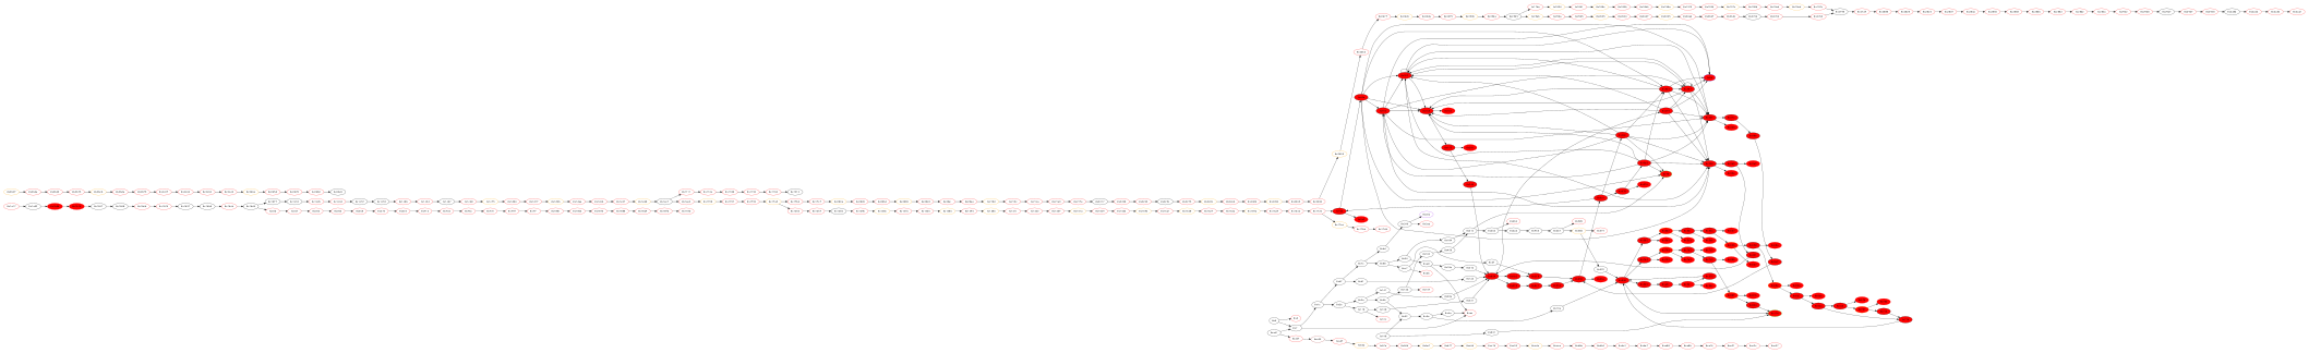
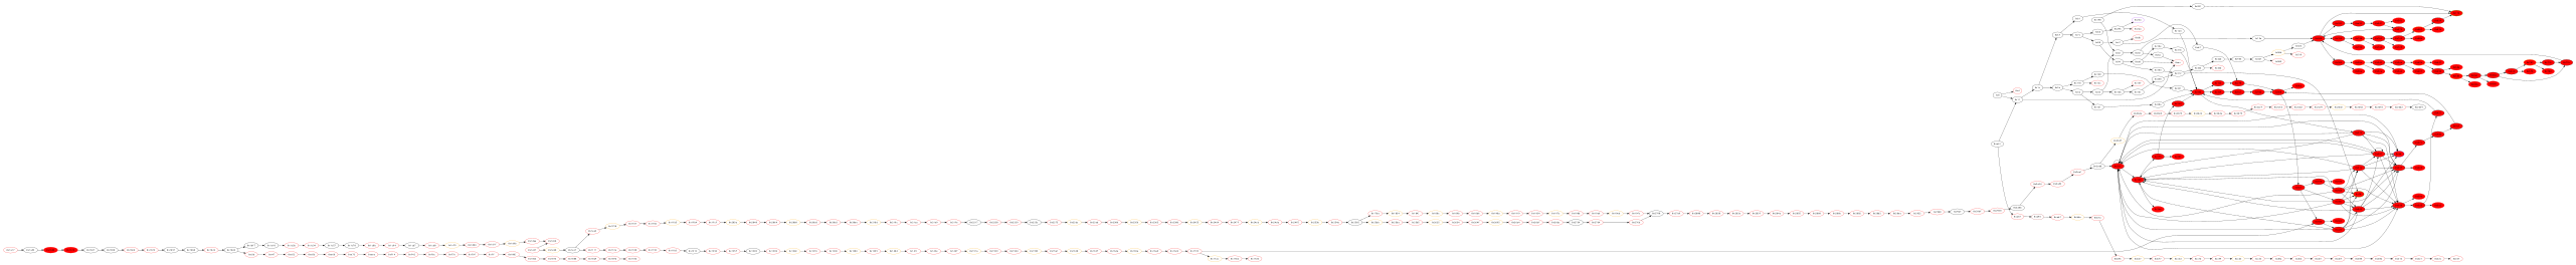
  digraph {
    fontname="Roboto Mono"
    rankdir=LR
    node [color=red fillcolor=white fontname="Roboto Mono" style=filled]
    edge [fontname="Roboto Mono"]
    "0x1fa5" [color=orange]
    "0x1f52"
    "0x1fb4"
    "0x2cb2"
    "0x2ce9"
    "0x2d4e" [color=orange]
    "0x104" [color=""]
    "0x312" [color=""]
    "0xf0" [color=green fillcolor=red]
    "0x464" [color=""]
    "0x68a" [fillcolor=red]
    "0x1a52" [color=""]
    "0x1b0b" [fillcolor=red]
    "0x1b14" [fillcolor=red]
    "0x1b2" [fillcolor=red color=""]
    "0x2f8" [fillcolor=red color=""]
    "0x858" [fillcolor=red color=""]
    "0x29af" [color=""]
    "0x29df"
    "0x29e8"
    "0x81b" [fillcolor=red]
    "0x1daa"
    "0x1dcb"
    "0x1e27"
    "0x764" [fillcolor=red color=""]
    "0x799" [fillcolor=red]
    "0x79d" [color=orange fillcolor=red]
    "0x7b2" [fillcolor=red color=""]
    "0x7a9" [fillcolor=red]
    "0x10a9"
    "0x10fb"
    "0x110d"
    "0x1ec7" [color=""]
    "0x1ee2"
    "0x1111"
    "0x1f28" [color=orange]
    "0x112e"
    "0x1b97" [color=""]
    "0x1b74"
    "0x1bb0" [color=""]
    "0x1c2b"
    "0x1c34"
    "0x1c57" [color=""]
    n44 [label="4x2db2"]
    "0x2d78"
    "0x2de9" [color=""]
    "0x2d5d"
    "0x2790" [color=""]
    "0x19fc"
    "0x1a17"
    "0x50d" [color=orange]
    "0x519"
    "0x522" [color=""]
    "0x840" [fillcolor=red color=""]
    "0x1bcb"
    "0x189b"
    "0x18b6"
    "0x190a" [color=orange]
    "0x31b" [color=""]
    "0x854" [fillcolor=red color=""]
    "0x329" [fillcolor=red color=""]
    "0x279" [fillcolor=red color=""]
    "0x17ac" [color=orange]
    "0x1722"
    "0x9db" [fillcolor=red color=""]
    "0x17bb"
    "0x9e2" [fillcolor=red]
    "0xa2e" [fillcolor=red color=""]
    "0x9ad" [fillcolor=red color=""]
    "0x91e" [fillcolor=red color=""]
    "0x32f" [fillcolor=red color=""]
    "0x1b8" [fillcolor=red color=""]
    "0x33f" [fillcolor=red color=""]
    "0x398" [fillcolor=red color=""]
    "0x8d4" [fillcolor=red color=""]
    "0x387" [fillcolor=red color=""]
    "0xbb" [color=blue fillcolor=red]
    "0x1f5" [fillcolor=red color=""]
    "0x1be" [fillcolor=red]
    "0x37c" [fillcolor=red color=""]
    "0x345" [fillcolor=red]
    "0x3d5" [fillcolor=red color=""]
    "0x39e" [fillcolor=red]
    "0x637" [fillcolor=red]
    "0x218d" [color=orange]
    "0x20ee"
    "0x219c"
    "0x1c70" [color=""]
    "0x90b" [fillcolor=red color=""]
    "0x9cf" [fillcolor=red color=""]
    "0x201" [fillcolor=red]
    "0x190" [color=""]
    "0x831" [color=""]
    "0x52" [color=""]
    "0x174" [color=green fillcolor=red]
    "0x1cf5" [color=orange]
    "0x1d04"
    "0x1d1f"
    "0x131b"
    "0x1336"
    "0x1386" [color=orange]
    "0x28ea"
    "0x2922"
    "0x2948"
    "0x1404" [color=orange]
    "0x1413"
    "0x142e"
    "0x1192"
    "0x11b3"
    "0x1212" [color=""]
    "0x1256"
    "0x125f"
    "0x1282" [color=""]
    "0x1003"
    "0x1024"
    "0x1076"
    "0x253b" [color=orange]
    "0x24f5"
    "0x254a"
    "0x976" [fillcolor=red]
    "0x5e6" [fillcolor=red]
    "0x22dc" [color=orange]
    "0x2275"
    "0x22eb"
    "0x1b37" [color=""]
    "0x25ba"
    "0x25d5"
    "0x2625" [color=orange]
    "0x225c" [color=""]
    "0x2239"
    "0x8a1" [fillcolor=red color=""]
    "0x970" [fillcolor=red color=""]
    "0x30c" [fillcolor=red color=""]
    "0x5ea" [fillcolor=red color=""]
    "0x63b" [color=orange fillcolor=red]
    "0x650" [fillcolor=red color=""]
    "0x647" [fillcolor=red]
    "0x1bd4" [color=""]
    "0x1bf7" [color=""]
    "0xe3b"
    "0x1c10" [color=""]
    "0xe47"
    "0x68e" [color=orange fillcolor=red]
    "0x38a" [color=""]
    "0x88" [color=""]
    "0x94" [color=""]
    "0xc7" [color=""]
    "0xa0" [color=""]
    "0xdf" [color=""]
    "0xdb"
    "0xbe7" [color=orange]
    "0xbf7"
    "0xc6d" [color=orange]
    "0x0" [color=""]
    "0xd"
    "0x11" [color=""]
    "0xac"
    "0x1c" [color=""]
    "0x421" [fillcolor=red color=""]
    "0x7c9" [fillcolor=red color=""]
    "0x7c5" [fillcolor=red]
    "0x80f" [color=orange fillcolor=red]
    "0x80b" [fillcolor=red]
    "0x824" [fillcolor=red color=""]
    "0x4ad" [color=""]
    "0x955" [color=""]
    "0x4b7" [color=""]
    "0x1529"
    "0x1544"
    "0x1592" [color=orange]
    "0x2455" [color=orange]
    "0x2464"
    "0x247f"
    "0x10e" [color=""]
    "0x2820"
    "0x282e"
    "0x283f"
    "0xf6c"
    "0xf7e"
    "0xf9f"
    "0x8c1" [fillcolor=red color=""]
    "0x964" [fillcolor=red color=""]
    "0x20b9" [color=orange]
    "0x2064"
    "0x20c8"
    "0x6c6" [fillcolor=red color=""]
    "0x701" [color=orange fillcolor=red]
    "0x6fd" [fillcolor=red]
    "0x70d" [fillcolor=red]
    "0x716" [fillcolor=red color=""]
    "0xdef"
    "0xe00"
    "0xe0b"
    "0xff1"
    "0xa95" [color=brown]
    "0xa6f"
    "0xadf"
    "0x203a" [color=orange]
    "0x2049"
    "0x2695" [color=orange]
    "0x26a4"
    "0x26bf"
    "0x20e3"
    "0x2860"
    "0x286b"
    "0x2882"
    "0x1cb7" [color=""]
    "0x1c94"
    "0x1cd0"
    "0x86a" [fillcolor=red]
    "0x1919"
    "0x1934"
    "0x6a3" [fillcolor=red color=""]
    "0x6ba" [fillcolor=red color=""]
    "0x6b6" [fillcolor=red]
    "0x71b" [fillcolor=red color=""]
    "0x1c8b"
    "0x130" [color=""]
    "0x331" [color=""]
    "0x19ed" [color=orange]
    "0x585" [fillcolor=red color=""]
    "0x532" [fillcolor=red color=""]
    "0x5ba" [fillcolor=red]
    "0x5be" [color=orange fillcolor=red]
    "0xa53" [fillcolor=red color=""]
    "0x1834" [color=orange]
    "0x1843"
    "0x188c" [color=orange]
    "0x1180"
    "0x197c" [color=orange]
    "0x1f37"
    "0xe2c"
    "0xe37"
    "0xc7d"
    "0x2565" [color=""]
    "0x17da"
    "0x25ab" [color=orange]
    "0x28b2"
    "0xc99"
    "0xcde" [color=orange]
    "0xd0a"
    "0xd64"
    "0xde1"
    "0x69a" [fillcolor=red]
    "0x2634"
    "0x264f"
    "0x27a9"
    "0x2800"
    "0x21ca"
    "0x21e9"
    "0x21fe"
    "0x2a24"
    "0x2a52"
    "0x2aa1"
    "0xb6a" [color=orange]
    "0x2365"
    "0x2386"
    "0xcee"
    "0x2a0b" [color=""]
    "0x26dc"
    "0x17d6"
    "0x1eb8" [color=orange]
    "0x2855"
    "0xf14"
    "0xf42"
    "0x5ca" [fillcolor=red]
    "0x5d3" [fillcolor=red color=""]
    "0x19a" [color=""]
    "0x1b50" [color=""]
    "0x24cb" [color=orange]
    "0x24da"
    "0x1fcf"
    "0x3a" [color=""]
    "0x141" [color=""]
    "0x46" [color=""]
    "0x14b" [color=""]
    "0x296" [color=""]
    "0x2ea" [color=purple]
    "0x2aa"
    "0x118" [color=""]
    "0x12c"
    "0x2217" [color=""]
    "0x2230"
    "0x2764"
    "0x276d"
    "0x146f"
    "0x151a" [color=orange]
    "0x1620" [color=orange]
    "0x162f"
    "0x164a"
    "0x129b"
    "0x130c" [color=orange]
    "0x169a" [color=orange]
    "0x16a9"
    "0x6f" [color=""]
    "0x2e" [color=""]
    "0xb1" [color=""]
    "0x7c" [color=""]
    "0x1d9b" [color=orange]
    "0x1b6b"
    "0x19a6"
    "0x16cb"
    "0xe68"
    "0xe73"
    "0xeee"
    "0x163" [color=""]
    "0x15f"
    "0x458" [color=""]
    "0xb7a"
    "0x56c" [fillcolor=red]
    "0x3e2" [fillcolor=red]
    "0xe16"
    "0xe21"
    "0x46b"
+   "0x2ad8" [color=""]
    "0x2b3f" [color=orange]
    "0x2b4e"
    "0x509"
    "0xe52"
    "0xe5d"
    "0x284a"
    "0xb96"
    "0x2306"
    "0x2356" [color=orange]
    "0x244" [fillcolor=red color=""]
    "0x15a1"
    "0x1088"
    "0x2c66"
    "0x2bf5"
    "0x2c2f"
    "0x2b69"
    "0x541" [color=brown fillcolor=red]
    "0x575" [fillcolor=red color=""]
    "0x1395"
    "0x1a4" [color=""]
    "0xbd" [color=""]
    "0x2734" [color=""]
    "0x5e" [color=""]
    "0x6a" [color=""]
    "0x2bcb" [color=orange]
    "0x2bda"
    "0x198b"
    "0x2b75"
    "0xa61" [color=""]
    "0x1fa5" -> "0x1fb4"
    "0x1f52" -> "0x1fa5"
    "0x1fb4" -> "0x1fcf"
    "0x2cb2" -> "0x2ce9"
    "0x2ce9" -> "0x2d4e"
    "0x2d4e" -> "0x2d5d"
    "0x104" -> "0x312"
    "0x312" -> "0xf0"
    "0x312" -> "0x464"
    "0x464" -> "0x4ad"
    "0x464" -> "0x46b"
    "0x1a52" -> "0x1b0b"
    "0x1b0b" -> "0x1b14"
    "0x1b14" -> "0x1b37"
    "0x1b2" -> "0x2f8"
    "0x2f8" -> "0x858"
    "0x858" -> "0x8a1"
    "0x858" -> "0x86a"
    "0x29af" -> "0x29df"
    "0x29df" -> "0x29e8"
    "0x29e8" -> "0x2a0b"
    "0x1daa" -> "0x1dcb"
-   "0x1dcb" -> "0x1e27"
+   "0x1e27" -> "0x1dcb"
    "0x1e27" -> "0x1eb8"
    "0x764" -> "0x799"
    "0x764" -> "0x79d"
    "0x79d" -> "0x7b2"
    "0x79d" -> "0x7a9"
    "0x7b2" -> "0x7c9"
    "0x7b2" -> "0x7c5"
    "0x10a9" -> "0x10fb"
    "0x10fb" -> "0x110d"
    "0x1ec7" -> "0x1ee2"
    "0x1ec7" -> "0x1111"
    "0x1ee2" -> "0x1f28"
    "0x1111" -> "0x112e"
    "0x1f28" -> "0x1f37"
    "0x112e" -> "0x1180"
    "0x1b97" -> "0x1bb0"
    "0x1b74" -> "0x1b97"
    "0x1bb0" -> "0x1bcb"
    "0x1c2b" -> "0x1c34"
    "0x1c34" -> "0x1c57"
    "0x1c57" -> "0x1c70"
    n44 -> "0x2de9"
    "0x2d78" -> n44
    "0x2d5d" -> "0x2d78"
    "0x2790" -> "0x27a9"
    "0x19fc" -> "0x2790"
    "0x1a17" -> "0x1a52"
    "0x50d" -> "0x519"
    "0x50d" -> "0x522"
    "0x522" -> "0x840"
    "0x840" -> "0x764"
    "0x840" -> "0x174"
    "0x840" -> "0x585"
    "0x840" -> "0x532"
    "0x1bcb" -> "0x1bd4"
    "0x189b" -> "0x18b6"
    "0x18b6" -> "0x190a"
    "0x190a" -> "0x1919"
    "0x31b" -> "0x854"
    "0x854" -> "0x1b2"
    "0x854" -> "0x329"
    "0x854" -> "0x279"
    "0x329" -> "0x8c1"
    "0x279" -> "0x32f"
    "0x279" -> "0x1b8"
    "0x279" -> "0x33f"
    "0x279" -> "0x398"
    "0x279" -> "0x387"
    "0x279" -> "0xbb"
    "0x17ac" -> "0x17bb"
    "0x1722" -> "0x17ac"
    "0x1722" -> "0x9db"
    "0x9db" -> "0x9e2"
    "0x9db" -> "0xa2e"
    "0x17bb" -> "0x17d6"
    "0xa2e" -> "0xf0"
    "0xa2e" -> "0x91e"
    "0xa2e" -> "0x32f"
    "0xa2e" -> "0x1b8"
    "0xa2e" -> "0x33f"
    "0xa2e" -> "0x398"
    "0xa2e" -> "0x8d4"
    "0x9ad" -> "0xf0"
    "0x9ad" -> "0x91e"
    "0x9ad" -> "0x32f"
    "0x9ad" -> "0x1b8"
    "0x9ad" -> "0x33f"
    "0x9ad" -> "0x398"
    "0x9ad" -> "0x8d4"
    "0x91e" -> "0x32f"
    "0x91e" -> "0x1b8"
    "0x91e" -> "0x33f"
    "0x91e" -> "0x398"
    "0x91e" -> "0x387"
    "0x91e" -> "0xbb"
    "0x32f" -> "0x32f"
    "0x32f" -> "0x1b8"
    "0x32f" -> "0x33f"
    "0x32f" -> "0x398"
    "0x32f" -> "0x387"
    "0x32f" -> "0xbb"
    "0x1b8" -> "0x1f5"
    "0x1b8" -> "0x1be"
    "0x33f" -> "0x37c"
    "0x33f" -> "0x345"
    "0x398" -> "0x3d5"
    "0x398" -> "0x39e"
    "0x8d4" -> "0x32f"
    "0x8d4" -> "0x1b8"
    "0x8d4" -> "0x33f"
    "0x8d4" -> "0x398"
    "0x8d4" -> "0x387"
    "0x8d4" -> "0xbb"
    "0x387" -> "0x32f"
    "0x387" -> "0x1b8"
    "0x387" -> "0x33f"
    "0x387" -> "0x398"
    "0x387" -> "0x387"
    "0x387" -> "0xbb"
    "0x1f5" -> "0x201"
    "0x1f5" -> "0x244"
    "0x37c" -> "0x90b"
    "0x3d5" -> "0x421"
    "0x3d5" -> "0x3e2"
    "0x218d" -> "0x219c"
    "0x20ee" -> "0x218d"
    "0x219c" -> "0x21ca"
    "0x1c70" -> "0x1c8b"
    "0x90b" -> "0x9cf"
    "0x9cf" -> "0x858"
    "0x190" -> "0x831"
    "0x190" -> "0x52"
    "0x831" -> "0x174"
    "0x52" -> "0x5e"
    "0x1cf5" -> "0x1d04"
    "0x1d04" -> "0x1d1f"
    "0x1d1f" -> "0x1d9b"
    "0x131b" -> "0x1336"
    "0x1336" -> "0x1386"
    "0x1386" -> "0x1395"
    "0x28ea" -> "0x2922"
    "0x2922" -> "0x2948"
    "0x2948" -> "0x29af"
    "0x1404" -> "0x1413"
    "0x1413" -> "0x142e"
    "0x142e" -> "0x146f"
    "0x1192" -> "0x11b3"
    "0x11b3" -> "0x1212"
-   "0x1fa5" -> "0x1256"
+   "0x1212" -> "0x1256"
    "0x1256" -> "0x125f"
    "0x125f" -> "0x1282"
    "0x1282" -> "0x129b"
    "0x1003" -> "0x1024"
    "0x1024" -> "0x1076"
    "0x1076" -> "0x1088"
    "0x253b" -> "0x254a"
    "0x24f5" -> "0x253b"
    "0x254a" -> "0x2565"
    "0x22dc" -> "0x22eb"
    "0x2275" -> "0x22dc"
    "0x22eb" -> "0x2306"
    "0x1b37" -> "0x1b50"
    "0x25ba" -> "0x25d5"
    "0x25d5" -> "0x2625"
    "0x2625" -> "0x2634"
    "0x225c" -> "0x2275"
    "0x2239" -> "0x225c"
    "0x8a1" -> "0x9db"
    "0x8a1" -> "0x970"
    "0x8a1" -> "0x30c"
    "0x970" -> "0x9ad"
    "0x970" -> "0x976"
    "0x30c" -> "0xf0"
    "0x30c" -> "0x91e"
    "0x30c" -> "0x32f"
    "0x30c" -> "0x1b8"
    "0x30c" -> "0x33f"
    "0x30c" -> "0x398"
    "0x30c" -> "0x8d4"
    "0x5ea" -> "0x637"
    "0x5ea" -> "0x63b"
    "0x63b" -> "0x650"
    "0x63b" -> "0x647"
    "0x650" -> "0x68a"
    "0x650" -> "0x68e"
    "0x1bd4" -> "0x1bf7"
    "0x1bd4" -> "0xe3b"
    "0x1bf7" -> "0x1c10"
    "0xe3b" -> "0xe47"
    "0x1c10" -> "0x1c2b"
    "0xe47" -> "0xe52"
    "0x68e" -> "0x6a3"
    "0x68e" -> "0x69a"
    "0x38a" -> "0x854"
    "0x88" -> "0x94"
    "0x88" -> "0xc7"
    "0x94" -> "0x104"
    "0x94" -> "0xa0"
    "0xc7" -> "0xdf"
    "0xc7" -> "0xdb"
    "0xa0" -> "0xac"
    "0xa0" -> "0x10e"
    "0xdf" -> "0x2f8"
    "0xbe7" -> "0xbf7"
    "0xbf7" -> "0xc6d"
    "0xc6d" -> "0xc7d"
    "0x0" -> "0xd"
    "0x0" -> "0x11"
    "0x11" -> "0xac"
    "0x11" -> "0x1c"
    "0x1c" -> "0x6f"
    "0x1c" -> "0x2e"
    "0x421" -> "0x854"
    "0x7c9" -> "0x80f"
    "0x7c9" -> "0x80b"
    "0x80f" -> "0x81b"
    "0x80f" -> "0x824"
    "0x824" -> "0x174"
    "0x4ad" -> "0x955"
    "0x955" -> "0x4b7"
    "0x4b7" -> "0x50d"
    "0x4b7" -> "0x509"
    "0x1529" -> "0x1544"
    "0x1544" -> "0x1592"
    "0x1592" -> "0x15a1"
    "0x2455" -> "0x2464"
    "0x2464" -> "0x247f"
    "0x247f" -> "0x24cb"
    "0x10e" -> "0x31b"
    "0x2820" -> "0x282e"
    "0x282e" -> "0x283f"
    "0x283f" -> "0x284a"
    "0xf6c" -> "0xf7e"
    "0xf7e" -> "0xf9f"
    "0xf9f" -> "0xff1"
    "0x8c1" -> "0x964"
    "0x964" -> "0x858"
    "0x20b9" -> "0x20c8"
    "0x2064" -> "0x20b9"
    "0x20c8" -> "0x20e3"
    "0x6c6" -> "0x701"
    "0x6c6" -> "0x6fd"
    "0x701" -> "0x70d"
    "0x701" -> "0x716"
    "0x716" -> "0x71b"
    "0xdef" -> "0xe00"
    "0xe00" -> "0xe0b"
    "0xe0b" -> "0xe16"
    "0xff1" -> "0x1003"
    "0xa95" -> "0xadf"
    "0xa6f" -> "0xa95"
    "0xadf" -> "0xb6a"
    "0x203a" -> "0x2049"
    "0x2049" -> "0x2064"
    "0x2695" -> "0x26a4"
    "0x26a4" -> "0x26bf"
    "0x26bf" -> "0x26dc"
    "0x20e3" -> "0x20ee"
    "0x2860" -> "0x286b"
    "0x286b" -> "0x2882"
    "0x2882" -> "0x28b2"
    "0x1cb7" -> "0x1cd0"
    "0x1c94" -> "0x1cb7"
    "0x1cd0" -> "0x1cf5"
    "0x1919" -> "0x1934"
    "0x1934" -> "0x197c"
    "0x6a3" -> "0x6ba"
    "0x6a3" -> "0x6b6"
    "0x6ba" -> "0x6c6"
    "0x6ba" -> "0x71b"
    "0x71b" -> "0x840"
    "0x1c8b" -> "0x1c94"
    "0x130" -> "0x331"
    "0x331" -> "0x854"
    "0x19ed" -> "0x19fc"
    "0x585" -> "0x5ba"
    "0x585" -> "0x5be"
    "0x532" -> "0xa53"
    "0x5be" -> "0x5ca"
    "0x5be" -> "0x5d3"
    "0xa53" -> "0x541"
    "0x1834" -> "0x1843"
    "0x1843" -> "0x188c"
    "0x188c" -> "0x189b"
    "0x1180" -> "0x1192"
    "0x197c" -> "0x198b"
    "0x1f37" -> "0x1f52"
    "0xe2c" -> "0xe37"
    "0xc7d" -> "0xc99"
    "0x2565" -> "0x17da"
    "0x2565" -> "0x25ab"
    "0x17da" -> "0x1834"
    "0x25ab" -> "0x25ba"
    "0x28b2" -> "0x28ea"
    "0xc99" -> "0xcde"
    "0xcde" -> "0xcee"
    "0xd0a" -> "0xd64"
    "0xd64" -> "0xde1"
    "0xde1" -> "0xdef"
    "0x2634" -> "0x264f"
    "0x264f" -> "0x2695"
    "0x27a9" -> "0x2800"
    "0x2800" -> "0x2820"
    "0x21ca" -> "0x21e9"
    "0x21e9" -> "0x21fe"
    "0x21fe" -> "0x2217"
    "0x2a24" -> "0x2a52"
    "0x2a52" -> "0x2aa1"
+   "0x2aa1" -> "0x2ad8"
    "0xb6a" -> "0xb7a"
    "0x2365" -> "0x2386"
    "0x2386" -> "0x2455"
    "0xcee" -> "0xd0a"
    "0x2a0b" -> "0x2a24"
    "0x26dc" -> "0x2734"
    "0x1eb8" -> "0x1ec7"
    "0x2855" -> "0x2860"
    "0xf14" -> "0xf42"
    "0xf42" -> "0xf6c"
    "0x5d3" -> "0x5e6"
    "0x5d3" -> "0x5ea"
    "0x19a" -> "0x840"
    "0x1b50" -> "0x1b6b"
    "0x24cb" -> "0x24da"
    "0x24da" -> "0x24f5"
    "0x1fcf" -> "0x203a"
    "0x3a" -> "0x141"
    "0x3a" -> "0x46"
    "0x141" -> "0x38a"
    "0x46" -> "0x52"
    "0x46" -> "0x14b"
    "0x14b" -> "0x163"
    "0x14b" -> "0x15f"
    "0x296" -> "0x2ea"
    "0x296" -> "0x2aa"
    "0x118" -> "0x130"
    "0x118" -> "0x12c"
    "0x2217" -> "0x2230"
    "0x2230" -> "0x2239"
    "0x2764" -> "0x276d"
    "0x276d" -> "0x2790"
    "0x146f" -> "0x151a"
    "0x151a" -> "0x1529"
    "0x1620" -> "0x162f"
    "0x162f" -> "0x164a"
    "0x164a" -> "0x169a"
    "0x129b" -> "0x130c"
    "0x130c" -> "0x131b"
    "0x169a" -> "0x16a9"
    "0x16a9" -> "0x16cb"
    "0x6f" -> "0xb1"
    "0x6f" -> "0x7c"
    "0x2e" -> "0x3a"
    "0x2e" -> "0x118"
    "0xb1" -> "0x1a4"
    "0x7c" -> "0x88"
    "0x7c" -> "0xbd"
    "0x1d9b" -> "0x1daa"
    "0x1b6b" -> "0x1b74"
    "0x19a6" -> "0x19ed"
    "0x16cb" -> "0x1722"
    "0xe68" -> "0xe73"
    "0xe73" -> "0xeee"
    "0xeee" -> "0xf14"
    "0x163" -> "0x458"
    "0x458" -> "0x312"
    "0xb7a" -> "0xb96"
    "0xe16" -> "0xe21"
    "0xe21" -> "0xe2c"
+   "0x2ad8" -> "0x32f"
+   "0x2ad8" -> "0x2b3f"
    "0x2b3f" -> "0x2b4e"
    "0x2b4e" -> "0x2b69"
    "0xe52" -> "0xe5d"
    "0xe5d" -> "0xe68"
    "0x284a" -> "0x2855"
    "0xb96" -> "0xbe7"
    "0x2306" -> "0x2356"
    "0x2356" -> "0x2365"
    "0x244" -> "0x854"
    "0x15a1" -> "0x1620"
    "0x1088" -> "0x10a9"
    "0x2c66" -> "0x2cb2"
    "0x2bf5" -> "0x2c2f"
    "0x2c2f" -> "0x2c66"
    "0x2b69" -> "0x2b75"
    "0x541" -> "0x56c"
    "0x541" -> "0x575"
    "0x575" -> "0x840"
    "0x1395" -> "0x1404"
    "0x1a4" -> "0x854"
    "0xbd" -> "0x296"
    "0x2734" -> "0x2764"
    "0x5e" -> "0x19a"
    "0x5e" -> "0x6a"
    "0x6a" -> "0xac"
    "0x2bcb" -> "0x2bda"
    "0x2bda" -> "0x2bf5"
    "0x198b" -> "0x19a6"
    "0x2b75" -> "0x2bcb"
    "0xa61" -> "0x11"
    "0xa61" -> "0xa6f"
  }
